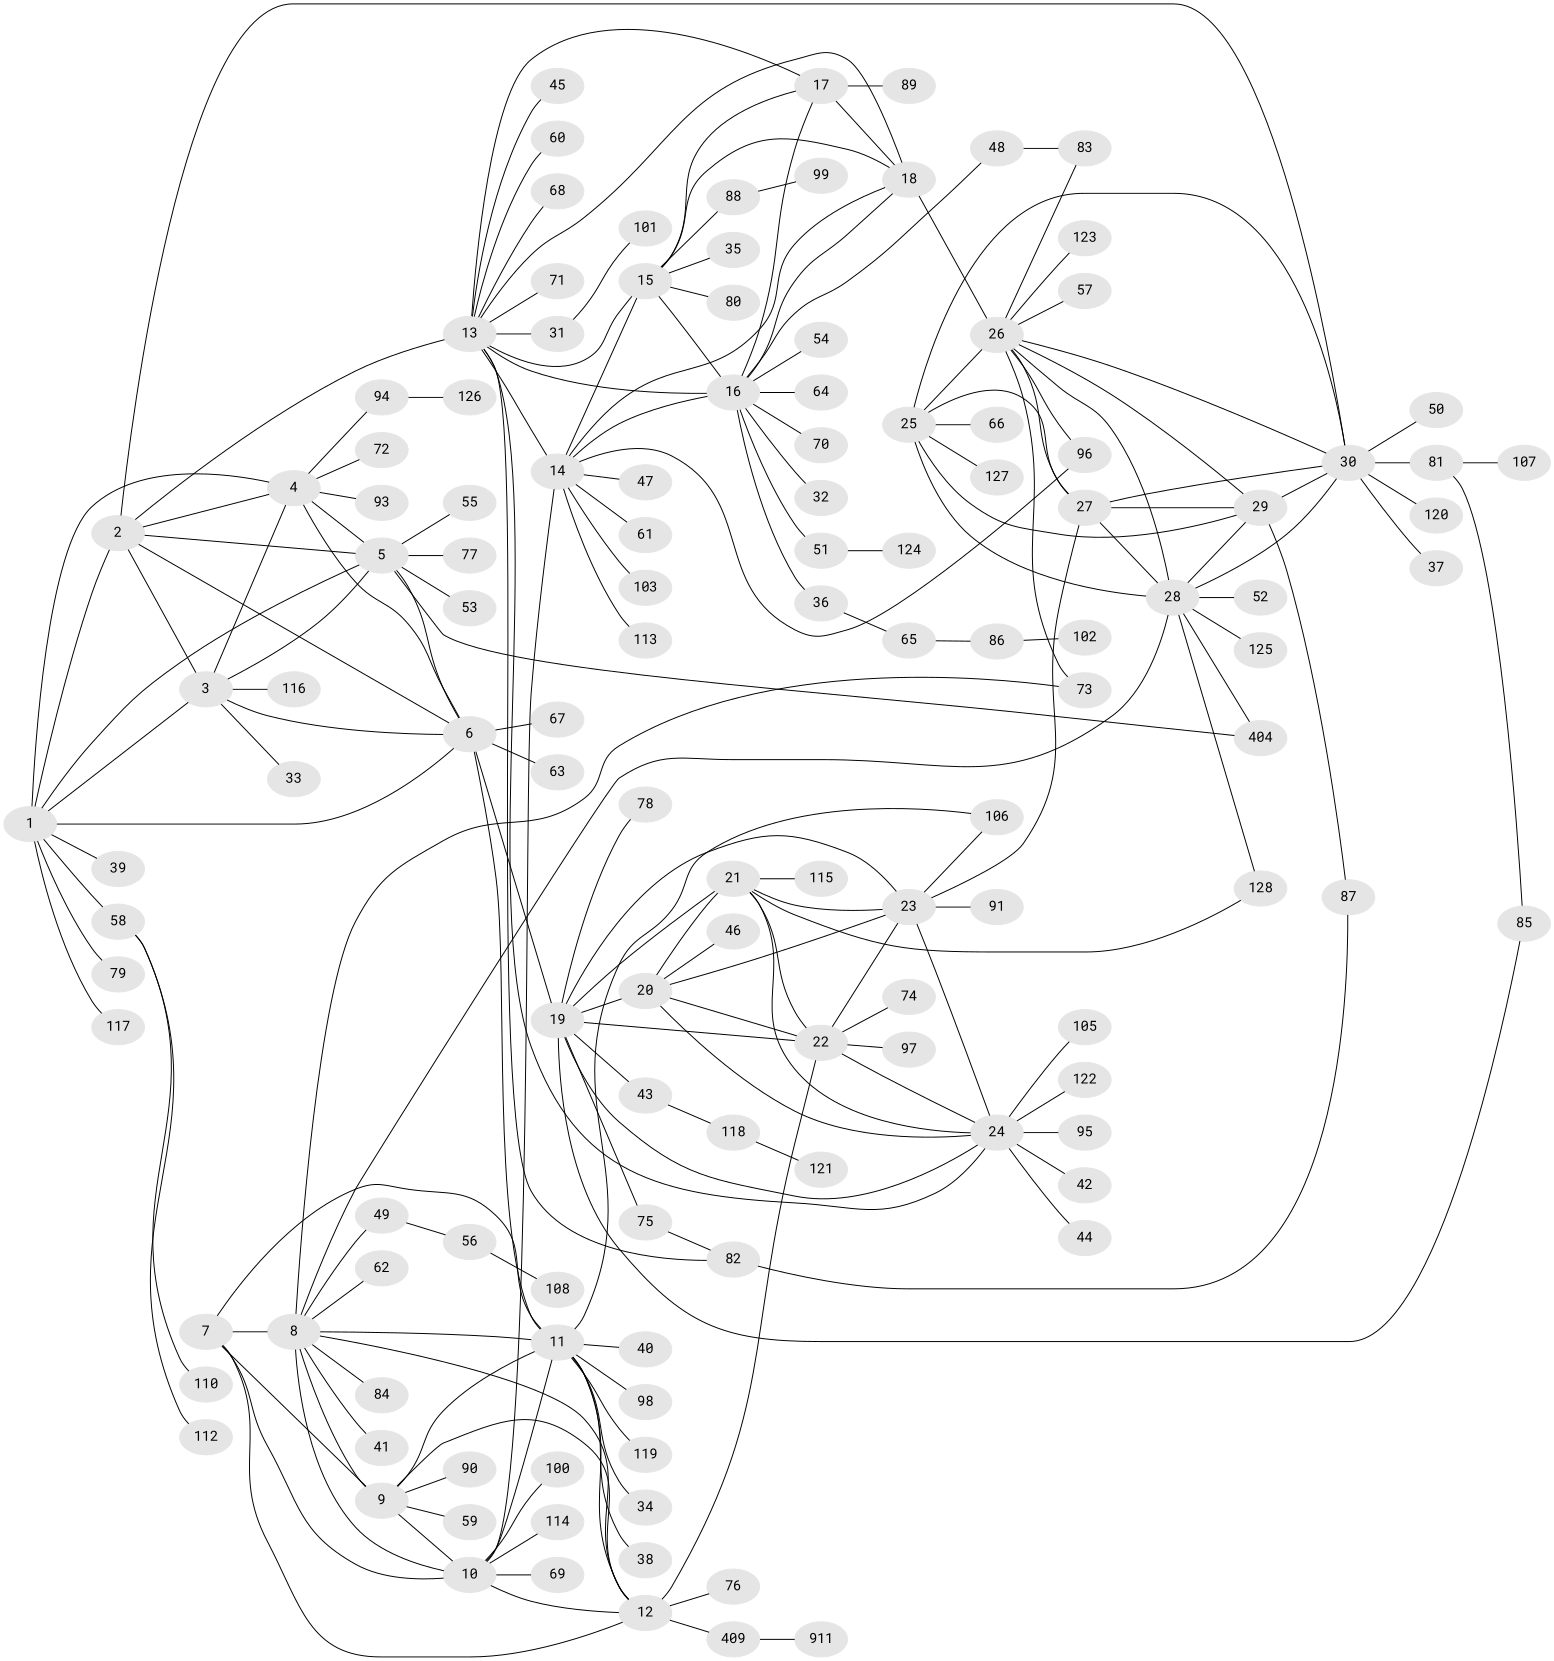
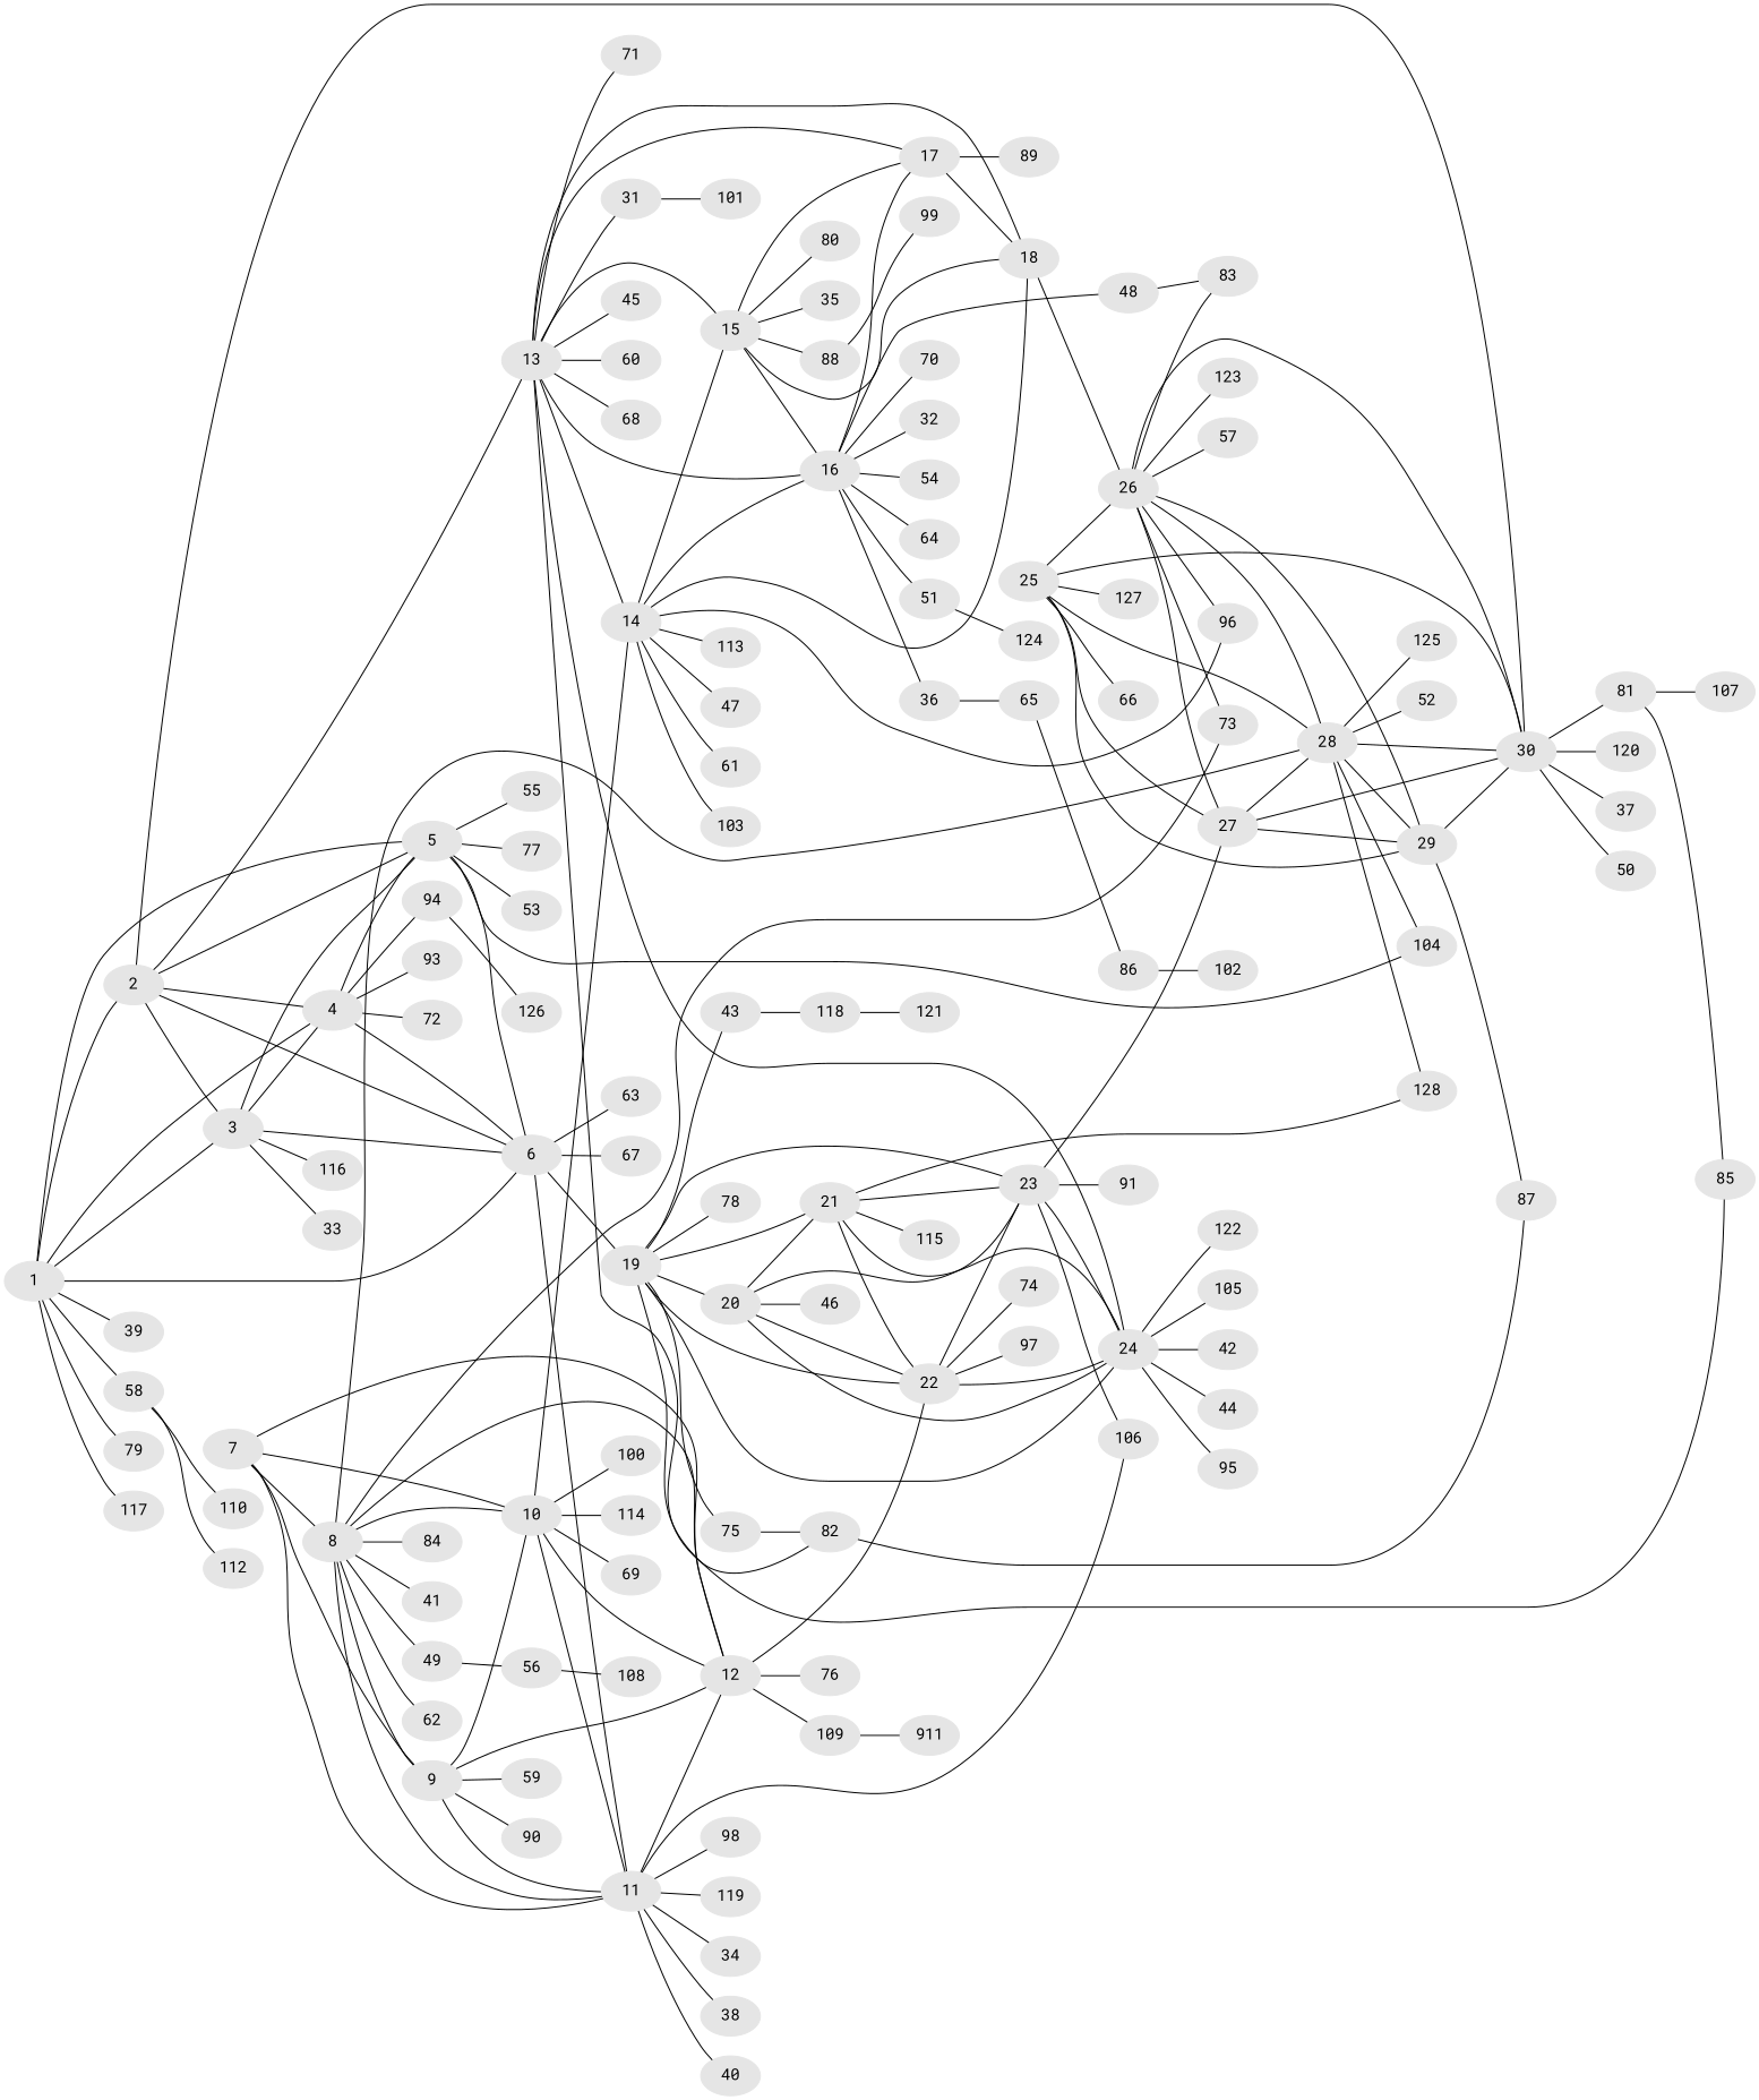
  graph {
    fontname="Roboto Mono"
    rankdir=LR
    node [color=gray90 fontname="Roboto Mono" style=filled]
    edge [fontname="Roboto Mono"]
    1
    2
    3
    4
    5
    6
    39
    58
    79
    117
    13
    30
    33
    116
    72
    93
    94
    53
    55
    77
-   104 [label=404]
+   104
    11
    19
    63
    67
    110
    112
    14
    15
    16
    17
    18
    24
    31
    45
    60
    68
    71
    82
    37
    50
    81
    120
    126
    12
    34
    38
    40
    98
    106
    119
    22
    20
    21
    23
    43
    75
    78
    85
    7
    8
    9
    10
    28
    41
    49
    62
    73
    84
    59
    90
    69
    100
    114
    76
-   109 [label=409]
+   109
    128
    29
    52
    125
    56
    47
    61
    96
    103
    113
    74
    97
    n89 [label=911]
    35
    80
    88
    32
    36
    48
    51
    54
    64
    70
    89
    26
    42
    44
    95
    105
    122
    101
    87
    99
    65
    83
    124
    27
    57
    123
    46
    115
    91
    118
    25
    66
    127
    107
    86
    121
    108
    102
    1 -- 2
    1 -- 3
    1 -- 4
    1 -- 5
    1 -- 6
    1 -- 39
    1 -- 58
    1 -- 79
    1 -- 117
    2 -- 3
    2 -- 4
    2 -- 5
    2 -- 6
    2 -- 13
    2 -- 30
    3 -- 4
    3 -- 5
    3 -- 6
    3 -- 33
    3 -- 116
    4 -- 5
    4 -- 6
    4 -- 72
    4 -- 93
    4 -- 94
    5 -- 6
    5 -- 53
    5 -- 55
    5 -- 77
    5 -- 104
    6 -- 11
    6 -- 19
    6 -- 63
    6 -- 67
    58 -- 110
    58 -- 112
    13 -- 14
    13 -- 15
    13 -- 16
    13 -- 17
    13 -- 18
    13 -- 24
    13 -- 31
    13 -- 45
    13 -- 60
    13 -- 68
    13 -- 71
    13 -- 82
    30 -- 37
    30 -- 50
    30 -- 81
    30 -- 120
    94 -- 126
    11 -- 12
    11 -- 34
    11 -- 38
    11 -- 40
    11 -- 98
    11 -- 106
    11 -- 119
    19 -- 24
    19 -- 22
    19 -- 20
    19 -- 21
    19 -- 23
    19 -- 43
    19 -- 75
    19 -- 78
    19 -- 85
    14 -- 15
    14 -- 16
    14 -- 18
    14 -- 47
    14 -- 61
    14 -- 96
    14 -- 103
    14 -- 113
    15 -- 16
    15 -- 17
    15 -- 18
    15 -- 35
    15 -- 80
    15 -- 88
    16 -- 17
-   16 -- 18
    16 -- 32
    16 -- 36
    16 -- 48
    16 -- 51
    16 -- 54
    16 -- 64
    16 -- 70
    17 -- 18
    17 -- 89
    18 -- 26
    24 -- 42
    24 -- 44
    24 -- 95
    24 -- 105
    24 -- 122
    31 -- 101
    82 -- 87
    81 -- 85
    81 -- 107
    12 -- 22
    12 -- 76
    12 -- 109
    22 -- 24
    22 -- 23
    22 -- 74
    22 -- 97
    20 -- 24
    20 -- 22
    20 -- 21
    20 -- 23
    20 -- 46
    21 -- 24
    21 -- 22
    21 -- 23
    21 -- 128
    21 -- 115
    23 -- 24
    23 -- 106
    23 -- 27
    23 -- 91
    43 -- 118
    75 -- 82
    7 -- 11
    7 -- 12
    7 -- 8
    7 -- 9
    7 -- 10
    8 -- 11
    8 -- 12
    8 -- 9
    8 -- 10
    8 -- 28
    8 -- 41
    8 -- 49
    8 -- 62
    8 -- 73
    8 -- 84
    9 -- 11
    9 -- 12
    9 -- 10
    9 -- 59
    9 -- 90
    10 -- 11
    10 -- 14
    10 -- 12
    10 -- 69
    10 -- 100
    10 -- 114
    28 -- 30
    28 -- 104
    28 -- 128
    28 -- 29
    28 -- 52
    28 -- 125
    49 -- 56
    109 -- n89
    29 -- 30
    29 -- 87
    56 -- 108
    88 -- 99
    36 -- 65
    48 -- 83
    51 -- 124
    26 -- 30
    26 -- 28
    26 -- 73
    26 -- 29
    26 -- 96
    26 -- 83
    26 -- 27
    26 -- 57
    26 -- 123
    65 -- 86
    27 -- 30
    27 -- 28
    27 -- 29
    118 -- 121
    25 -- 30
    25 -- 28
    25 -- 29
    25 -- 26
    25 -- 27
    25 -- 66
    25 -- 127
    86 -- 102
  }
